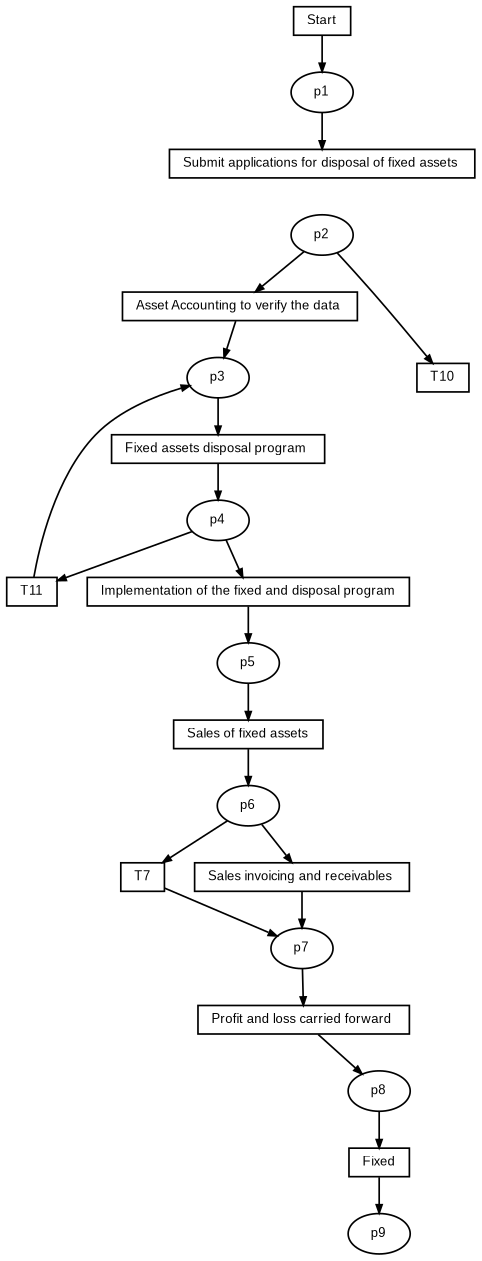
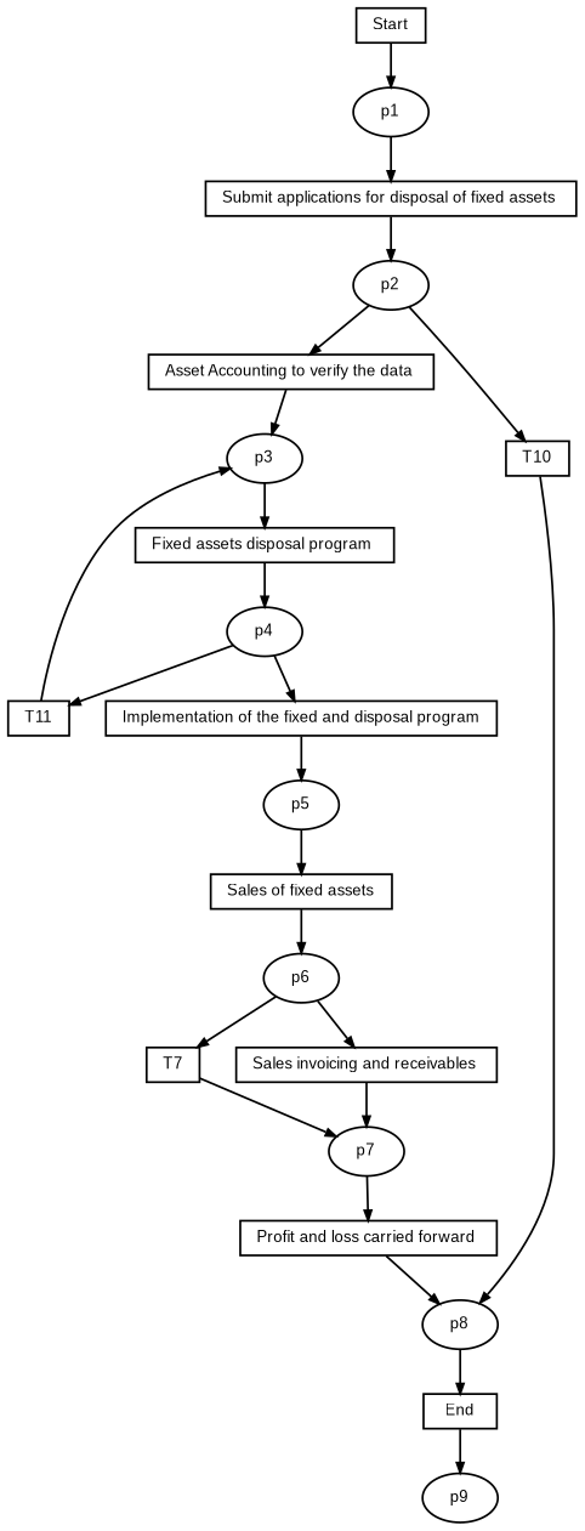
  digraph {
    fontname=Arial
    fontsize=8
    rankdir=TB
    ranksep=.3
    remincross=true
    node [fontname=Arial fontsize=8 shape=box]
    edge [arrowsize=0.5]
    n1 [height=.2 label=T7 width=.2]
    n2 [height=.2 label=p7 shape=oval width=.2]
    n3 [height=.2 label="Profit and loss carried forward " width=.2]
    n4 [height=.2 label="Sales invoicing and receivables " width=.2]
    n5 [height=.2 label="Sales of fixed assets" width=.2]
    n6 [height=.2 label=p6 shape=oval width=.2]
    n7 [height=.2 label="Implementation of the fixed and disposal program" width=.2]
    n8 [height=.2 label=p5 shape=oval width=.2]
    n9 [height=.2 label="Fixed assets disposal program " width=.2]
    n10 [height=.2 label=p4 shape=oval width=.2]
    n11 [height=.2 label=T11 width=.2]
    n12 [height=.2 label="Asset Accounting to verify the data " width=.2]
    n13 [height=.2 label=p3 shape=oval width=.2]
    n14 [height=.2 label=T10 width=.2]
    n15 [height=.2 label=p8 shape=oval width=.2]
-   n16 [height=.2 label=Fixed width=.2]
+   n16 [height=.2 label=End width=.2]
    n17 [height=.2 label="Submit applications for disposal of fixed assets " width=.2]
    n18 [height=.2 label=p2 shape=oval width=.2]
    n19 [height=.2 label=Start width=.2]
    n20 [height=.2 label=p1 shape=oval width=.2]
    n21 [height=.2 label=p9 shape=oval width=.2]
    n1 -> n2
    n2 -> n3
    n3 -> n15
    n4 -> n2
    n5 -> n6
    n6 -> n1
    n6 -> n4
    n7 -> n8
    n8 -> n5
    n9 -> n10
    n10 -> n7
    n10 -> n11
    n11 -> n13
    n12 -> n13
    n13 -> n9
+   n14 -> n15
    n15 -> n16
    n16 -> n21
+   n17 -> n18
    n18 -> n12
    n18 -> n14
    n19 -> n20
    n20 -> n17
  }
